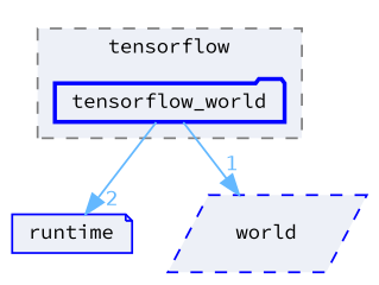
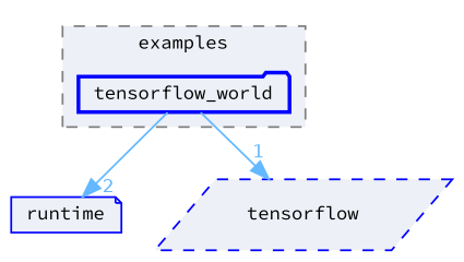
  digraph {
    compound=true
    fontname="Source Code Pro"
    node [color=blue fillcolor="#edf0f7" fontname="Source Code Pro" fontsize=10]
    edge [color=steelblue1 fontcolor=steelblue1 fontname="Source Code Pro" fontsize=10 labeldistance=1.5 labelfontname=Helvetica labelfontsize=10 style=solid]
    n1 [height=0.2 label=tensorflow_world shape=folder style="filled,bold" width=0.4]
    n2 [height=0.2 label=runtime shape=note style=filled width=0.4]
-   n3 [height=0.2 label=world shape=parallelogram style="filled,dashed" width=0.4]
+   n3 [height=0.2 label=tensorflow shape=parallelogram style="filled,dashed" width=0.4]
    subgraph cluster_1 {
      bgcolor="#edf0f7"
      fontsize=10
-     label=tensorflow
+     label=examples
      pencolor=grey50
      style="filled,dashed"
      n1
    }
    n1 -> n2 [headlabel=2]
    n1 -> n3 [headlabel=1]
  }
